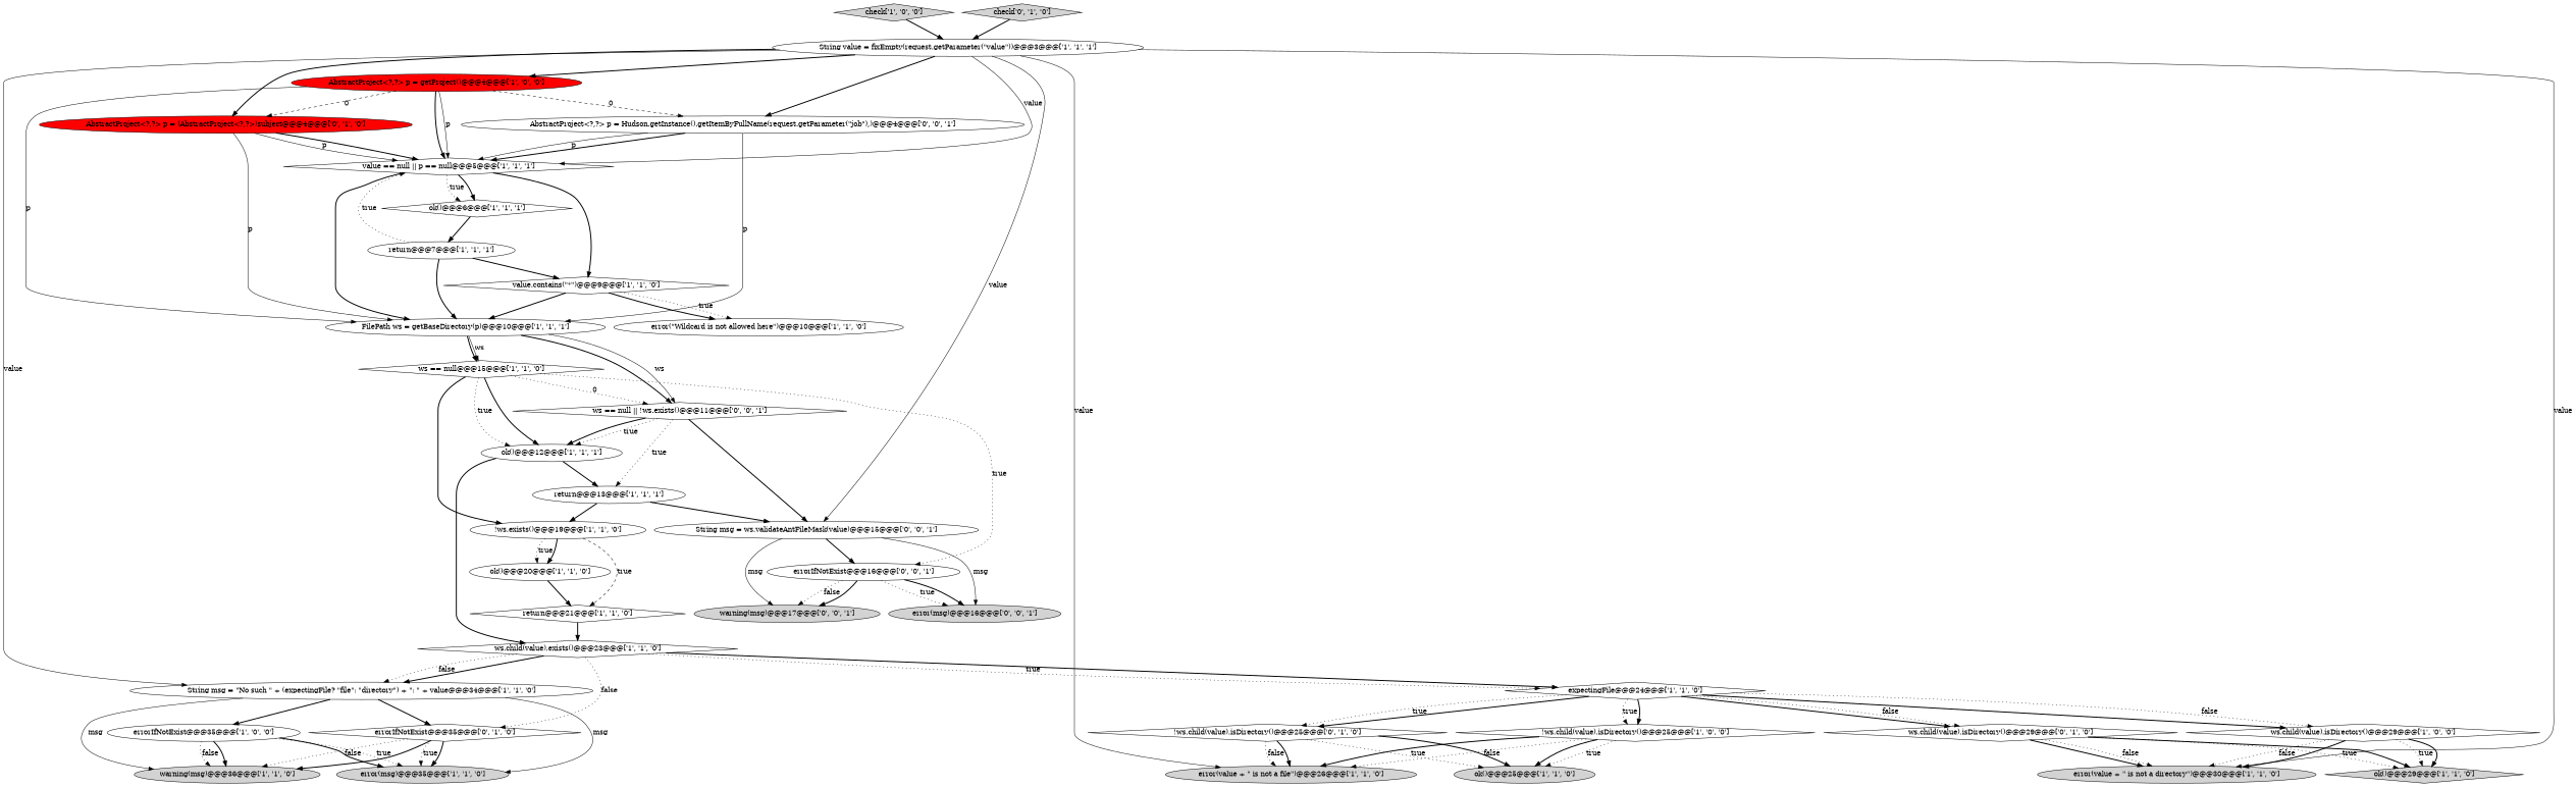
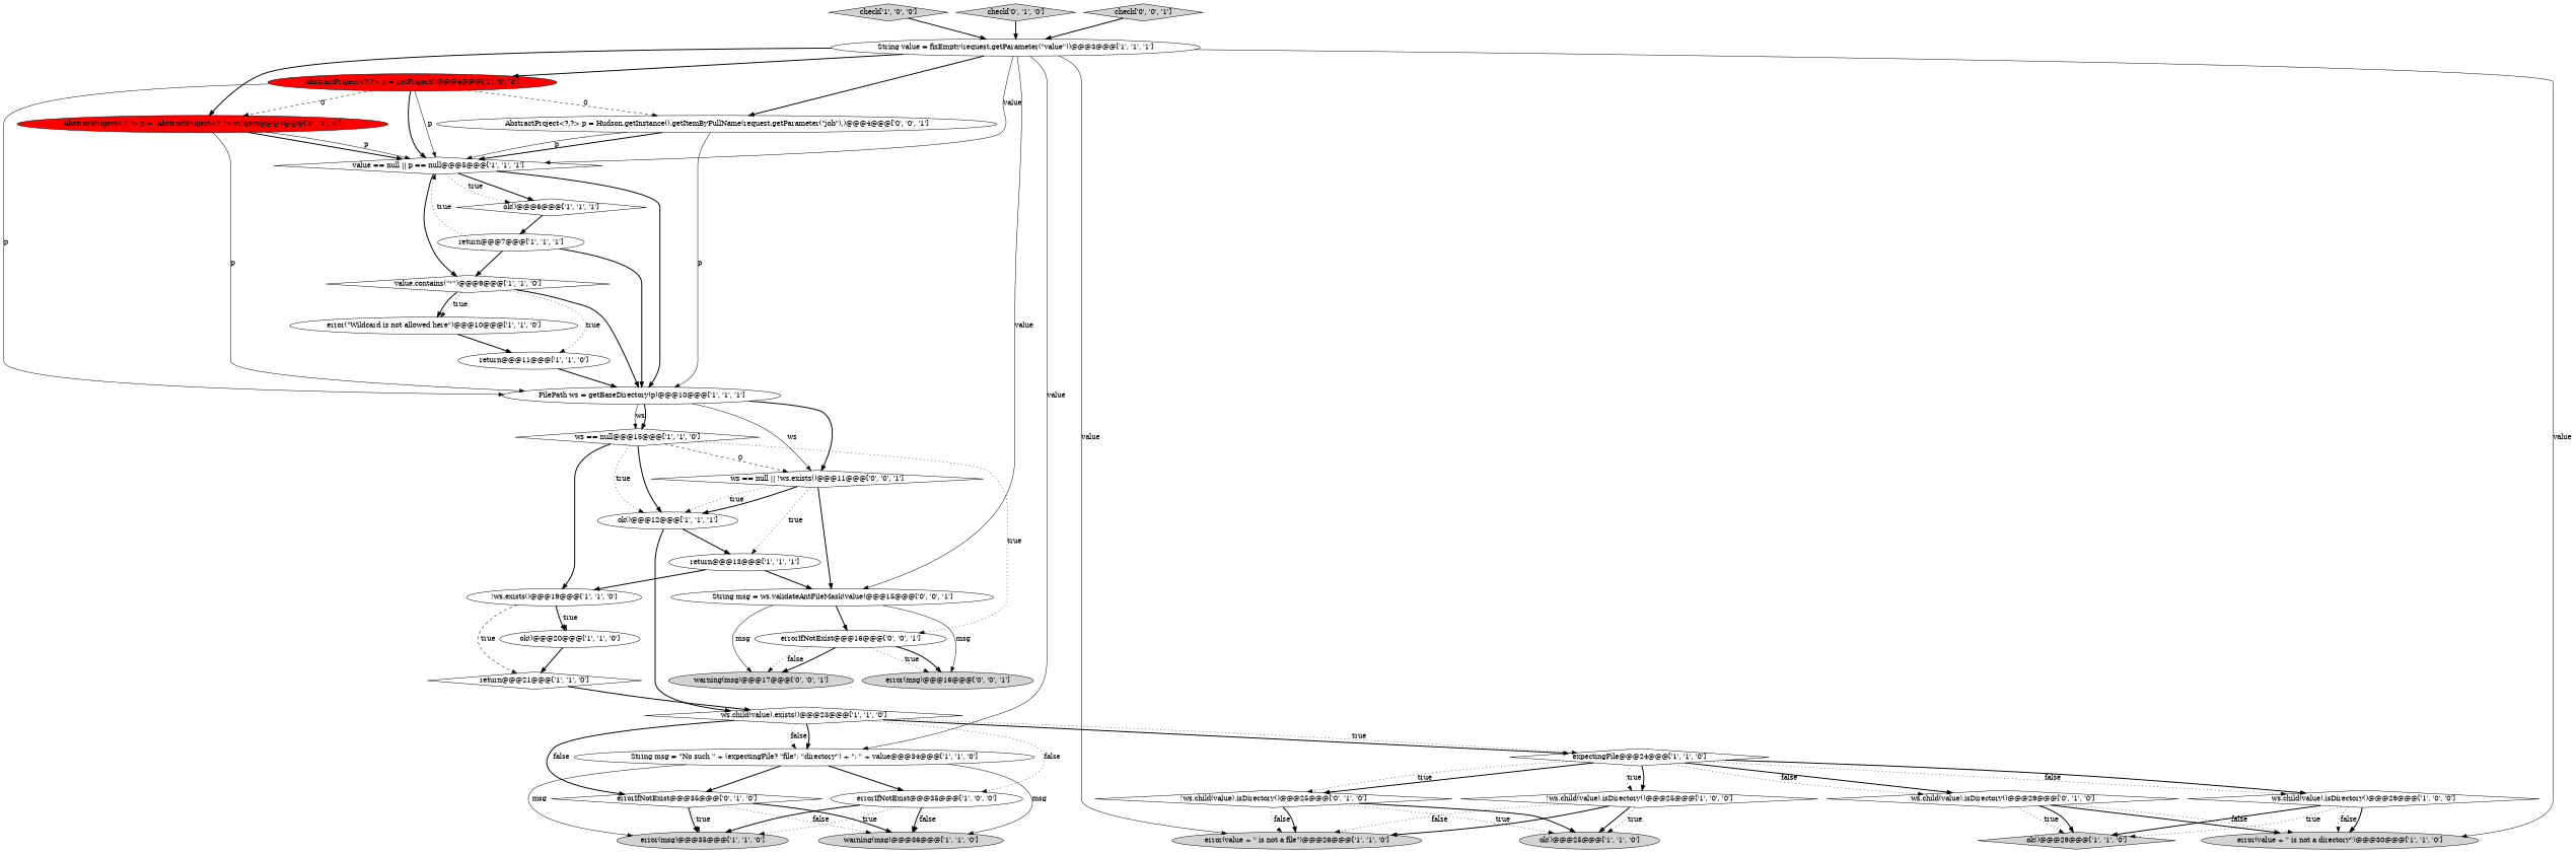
  digraph {
    node [fillcolor=white shape=ellipse style=filled]
    edge [style=bold]
    n1 [label="AbstractProject<?,?> p = Hudson.getInstance().getItemByFullName(request.getParameter(\"job\"),)@@@4@@@['0', '0', '1']"]
    n2 [label="FilePath ws = getBaseDirectory(p)@@@10@@@['1', '1', '1']"]
    n3 [label="value == null || p == null@@@5@@@['1', '1', '1']" shape=diamond]
    n4 [label="ws == null || !ws.exists()@@@11@@@['0', '0', '1']" shape=diamond]
    n5 [label="ws == null@@@15@@@['1', '1', '0']" shape=diamond]
    n6 [label="ok()@@@6@@@['1', '1', '1']" shape=diamond]
    n7 [label="value.contains(\"*\")@@@9@@@['1', '1', '0']" shape=diamond]
    n8 [label="!ws.child(value).isDirectory()@@@25@@@['1', '0', '0']" shape=diamond]
    n9 [fillcolor=lightgray label="error(value + \" is not a file\")@@@26@@@['1', '1', '0']"]
    n10 [fillcolor=lightgray label="ok()@@@25@@@['1', '1', '0']"]
    n11 [label="return@@@21@@@['1', '1', '0']" shape=diamond]
    n12 [label="ws.child(value).exists()@@@23@@@['1', '1', '0']" shape=diamond]
    n13 [label="expectingFile@@@24@@@['1', '1', '0']" shape=diamond]
    n14 [label="String msg = \"No such \" + (expectingFile? \"file\": \"directory\") + \": \" + value@@@34@@@['1', '1', '0']"]
    n15 [label="errorIfNotExist@@@35@@@['0', '1', '0']" shape=diamond]
    n16 [label="errorIfNotExist@@@35@@@['1', '0', '0']"]
    n17 [fillcolor=lightgray label="error(msg)@@@35@@@['1', '1', '0']"]
    n18 [label="ok()@@@20@@@['1', '1', '0']"]
    n19 [label="!ws.child(value).isDirectory()@@@25@@@['0', '1', '0']" shape=diamond]
    n20 [label="ws.child(value).isDirectory()@@@29@@@['1', '0', '0']" shape=diamond]
    n21 [fillcolor=lightgray label="ok()@@@29@@@['1', '1', '0']" shape=diamond]
    n22 [fillcolor=lightgray label="error(value + \" is not a directory\")@@@30@@@['1', '1', '0']"]
    n23 [label="return@@@7@@@['1', '1', '1']"]
    n24 [fillcolor=lightgray label="warning(msg)@@@17@@@['0', '0', '1']"]
    n25 [fillcolor=lightgray label="warning(msg)@@@36@@@['1', '1', '0']"]
    n26 [label="ws.child(value).isDirectory()@@@29@@@['0', '1', '0']" shape=diamond]
    n27 [fillcolor=lightgray label="check['1', '0', '0']" shape=diamond]
    n28 [label="String value = fixEmpty(request.getParameter(\"value\"))@@@3@@@['1', '1', '1']"]
    n29 [fillcolor=red label="AbstractProject<?,?> p = (AbstractProject<?,?>)subject@@@4@@@['0', '1', '0']"]
    n30 [label="String msg = ws.validateAntFileMask(value)@@@15@@@['0', '0', '1']"]
    n31 [fillcolor=red label="AbstractProject<?,?> p = getProject()@@@4@@@['1', '0', '0']"]
    n32 [label="error(\"Wildcard is not allowed here\")@@@10@@@['1', '1', '0']"]
+   n33 [label="return@@@11@@@['1', '1', '0']"]
    n34 [fillcolor=lightgray label="check['0', '1', '0']" shape=diamond]
    n35 [label="!ws.exists()@@@19@@@['1', '1', '0']"]
    n36 [fillcolor=lightgray label="error(msg)@@@16@@@['0', '0', '1']"]
    n37 [label="errorIfNotExist@@@16@@@['0', '0', '1']"]
+   n38 [fillcolor=lightgray label="check['0', '0', '1']" shape=diamond]
    n39 [label="ok()@@@12@@@['1', '1', '1']"]
    n40 [label="return@@@13@@@['1', '1', '1']"]
    n1 -> n2 [label=p style=solid]
    n1 -> n3
    n1 -> n3 [label=p style=solid]
    n2 -> n4
    n2 -> n4 [label=ws style=solid]
    n2 -> n5 [label=ws style=solid]
    n2 -> n5
    n3 -> n2
    n3 -> n6
    n3 -> n6 [label=true style=dotted]
    n3 -> n7
    n4 -> n30
    n4 -> n39 [label=true style=dotted]
    n4 -> n39
    n4 -> n40 [label=true style=dotted]
-   n5 -> n4 [label=0 style=dotted]
+   n5 -> n4 [label=0 style=dashed]
    n5 -> n35
    n5 -> n37 [label=true style=dotted]
    n5 -> n39 [label=true style=dotted]
    n5 -> n39
    n6 -> n23
    n7 -> n2
    n7 -> n32 [label=true style=dotted]
    n7 -> n32
+   n7 -> n33 [label=true style=dotted]
    n8 -> n9
    n8 -> n9 [label=false style=dotted]
    n8 -> n10
    n8 -> n10 [label=true style=dotted]
    n11 -> n12
    n12 -> n13
    n12 -> n13 [label=true style=dotted]
    n12 -> n14
    n12 -> n14 [label=false style=dotted]
-   n12 -> n15 [label=false style=dotted]
+   n12 -> n15 [label=false]
+   n12 -> n16 [label=false style=dotted]
    n13 -> n8
    n13 -> n8 [label=true style=dotted]
    n13 -> n19
    n13 -> n19 [label=true style=dotted]
    n13 -> n20 [label=false style=dotted]
    n13 -> n20
    n13 -> n26
    n13 -> n26 [label=false style=dotted]
    n14 -> n15
    n14 -> n16
    n14 -> n17 [label=msg style=solid]
    n14 -> n25 [label=msg style=solid]
    n15 -> n17 [label=true style=dotted]
    n15 -> n17
    n15 -> n25
    n15 -> n25 [label=false style=dotted]
    n16 -> n17 [label=true style=dotted]
    n16 -> n17
    n16 -> n25
    n16 -> n25 [label=false style=dotted]
    n18 -> n11
    n19 -> n9 [label=false style=dotted]
    n19 -> n9
    n19 -> n10
    n19 -> n10 [label=true style=dotted]
    n20 -> n21 [label=true style=dotted]
    n20 -> n21
    n20 -> n22 [label=false style=dotted]
    n20 -> n22
    n23 -> n2
    n23 -> n3 [label=true style=dotted]
    n23 -> n7
    n26 -> n21 [label=true style=dotted]
    n26 -> n21
    n26 -> n22
    n26 -> n22 [label=false style=dotted]
    n27 -> n28
    n28 -> n1
    n28 -> n3 [label=value style=solid]
    n28 -> n9 [label=value style=solid]
    n28 -> n14 [label=value style=solid]
    n28 -> n22 [label=value style=solid]
    n28 -> n29
    n28 -> n30 [label=value style=solid]
    n28 -> n31
    n29 -> n2 [label=p style=solid]
    n29 -> n3
    n29 -> n3 [label=p style=solid]
    n30 -> n24 [label=msg style=solid]
    n30 -> n36 [label=msg style=solid]
    n30 -> n37
    n31 -> n1 [label=0 style=dashed]
    n31 -> n2 [label=p style=solid]
    n31 -> n3
    n31 -> n3 [label=p style=solid]
    n31 -> n29 [label=0 style=dashed]
+   n32 -> n33
+   n33 -> n2
    n34 -> n28
    n35 -> n11 [label=true style=dashed]
    n35 -> n18 [label=true style=dotted]
    n35 -> n18
    n37 -> n24 [label=false style=dotted]
    n37 -> n24
    n37 -> n36 [label=true style=dotted]
    n37 -> n36
+   n38 -> n28
    n39 -> n12
    n39 -> n40
    n40 -> n30
    n40 -> n35
  }
